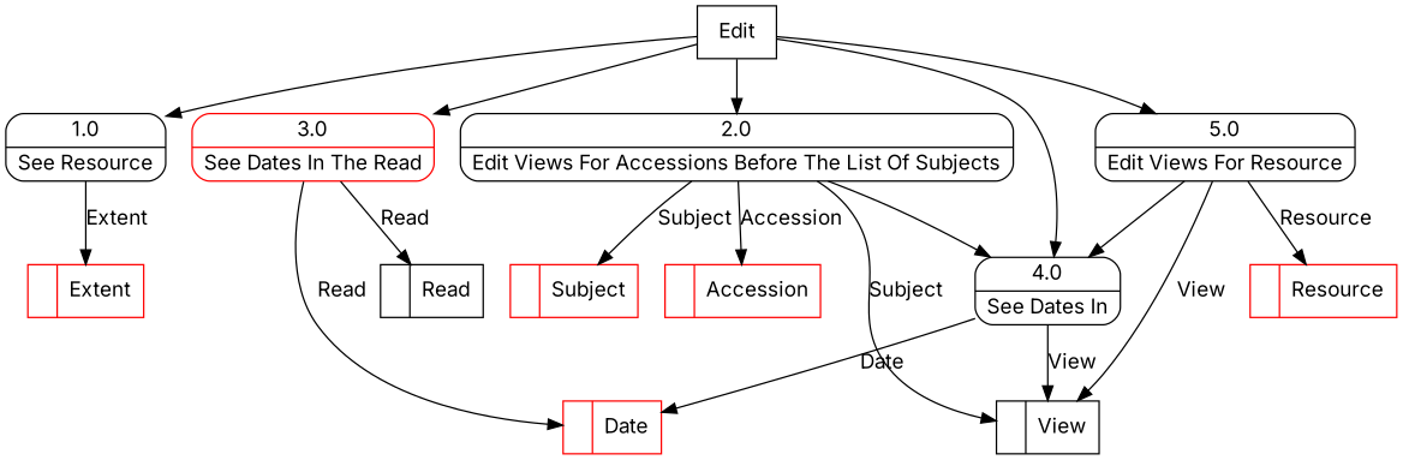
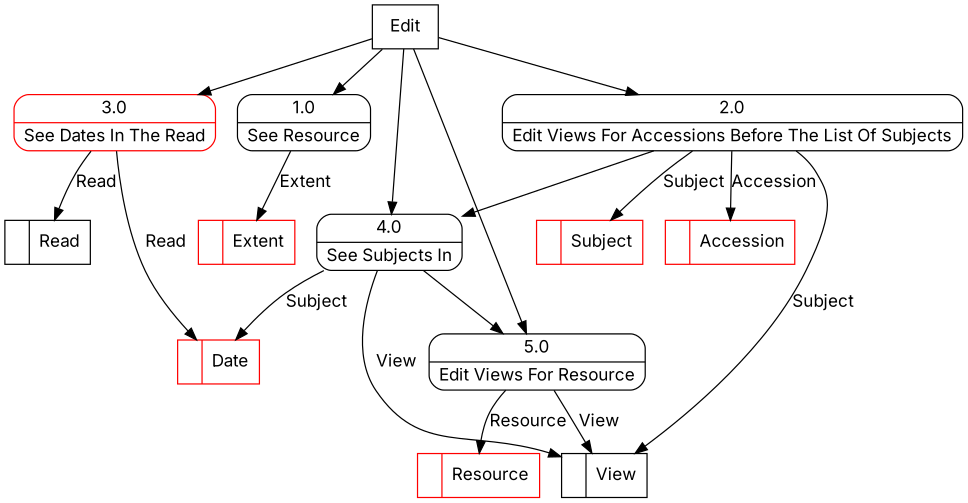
  digraph {
    fontname=Inter
    node [fontname=Inter shape=record]
    edge [fontname=Inter]
    n1 [color=red label="<f0>  |<f1> Date "]
    n2 [label="<f0>  |<f1> Read "]
    n3 [color=red label="<f0>  |<f1> Subject "]
    n4 [label="<f0>  |<f1> View "]
    n5 [color=red label="<f0>  |<f1> Accession "]
    n6 [color=red label="<f0>  |<f1> Extent "]
    n7 [color=red label="<f0>  |<f1> Resource "]
    n8 [label=Edit shape=box]
    n9 [label="{<f0> 1.0|<f1> See Resource }" shape=Mrecord]
    n10 [label="{<f0> 2.0|<f1> Edit Views For Accessions Before The List Of Subjects }" shape=Mrecord]
    n11 [color=red label="{<f0> 3.0|<f1> See Dates In The Read }" shape=Mrecord]
-   n12 [label="{<f0> 4.0|<f1> See Dates In }" shape=Mrecord]
+   n12 [label="{<f0> 4.0|<f1> See Subjects In }" shape=Mrecord]
    n13 [label="{<f0> 5.0|<f1> Edit Views For Resource }" shape=Mrecord]
    n8 -> n9
    n8 -> n10
    n8 -> n11
    n8 -> n12
    n8 -> n13
    n9 -> n6 [label=Extent]
    n10 -> n3 [label=Subject]
    n10 -> n4 [label=Subject]
    n10 -> n5 [label=Accession]
    n10 -> n12
    n11 -> n1 [label=Read]
    n11 -> n2 [label=Read]
-   n12 -> n1 [label=Date]
+   n12 -> n1 [label=Subject]
    n12 -> n4 [label=View]
-   n13 -> n12
+   n12 -> n13
    n13 -> n4 [label=View]
    n13 -> n7 [label=Resource]
  }
